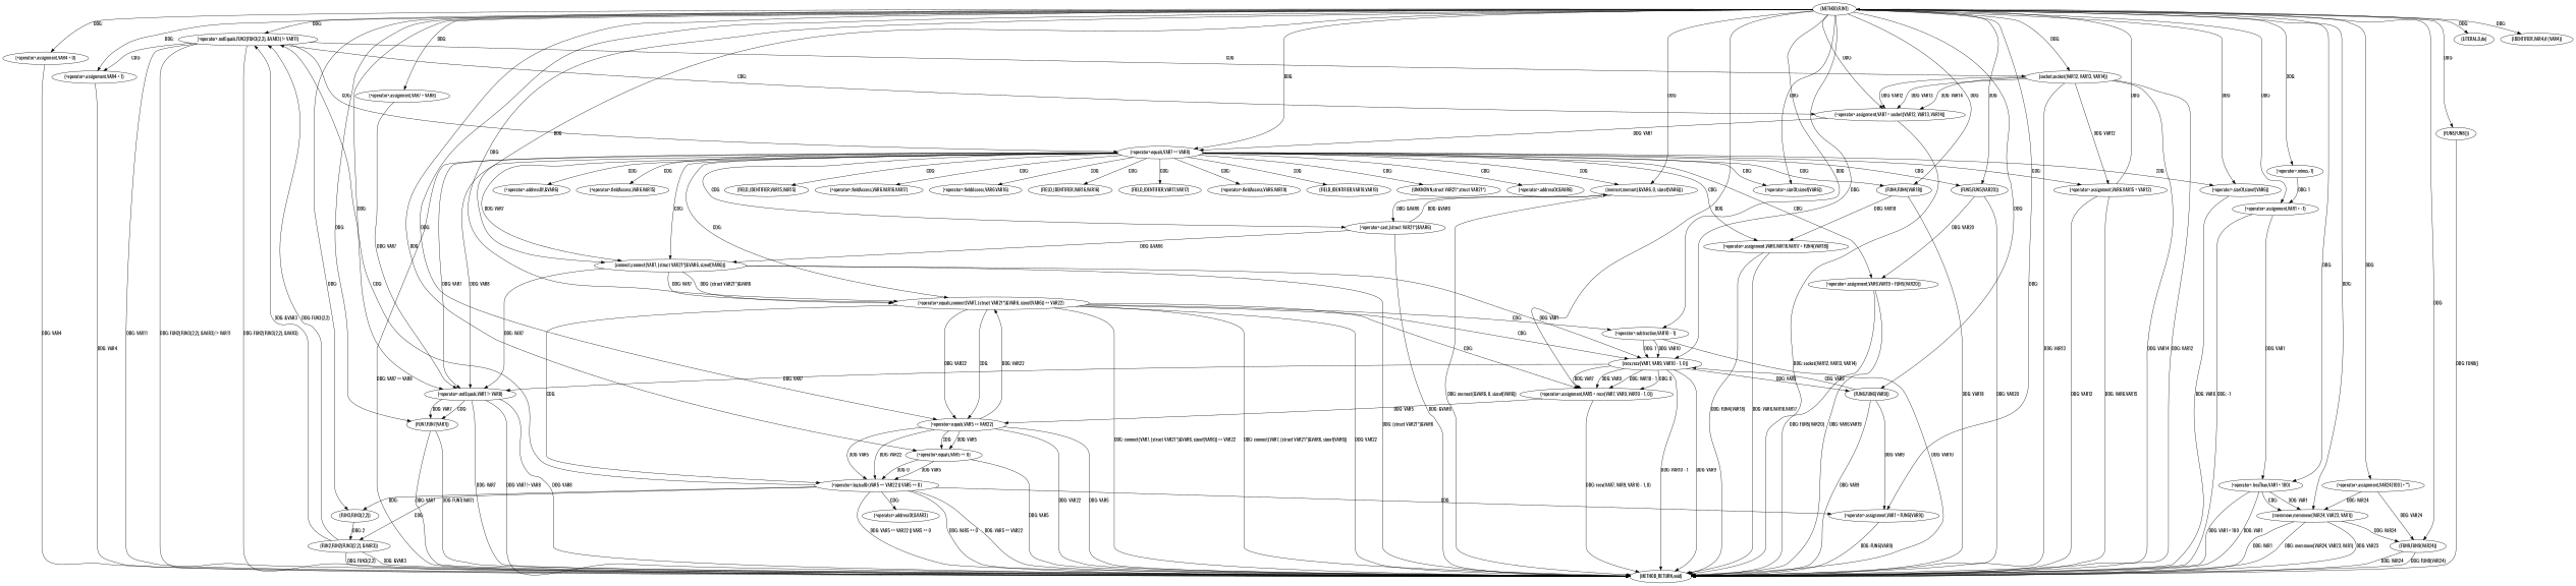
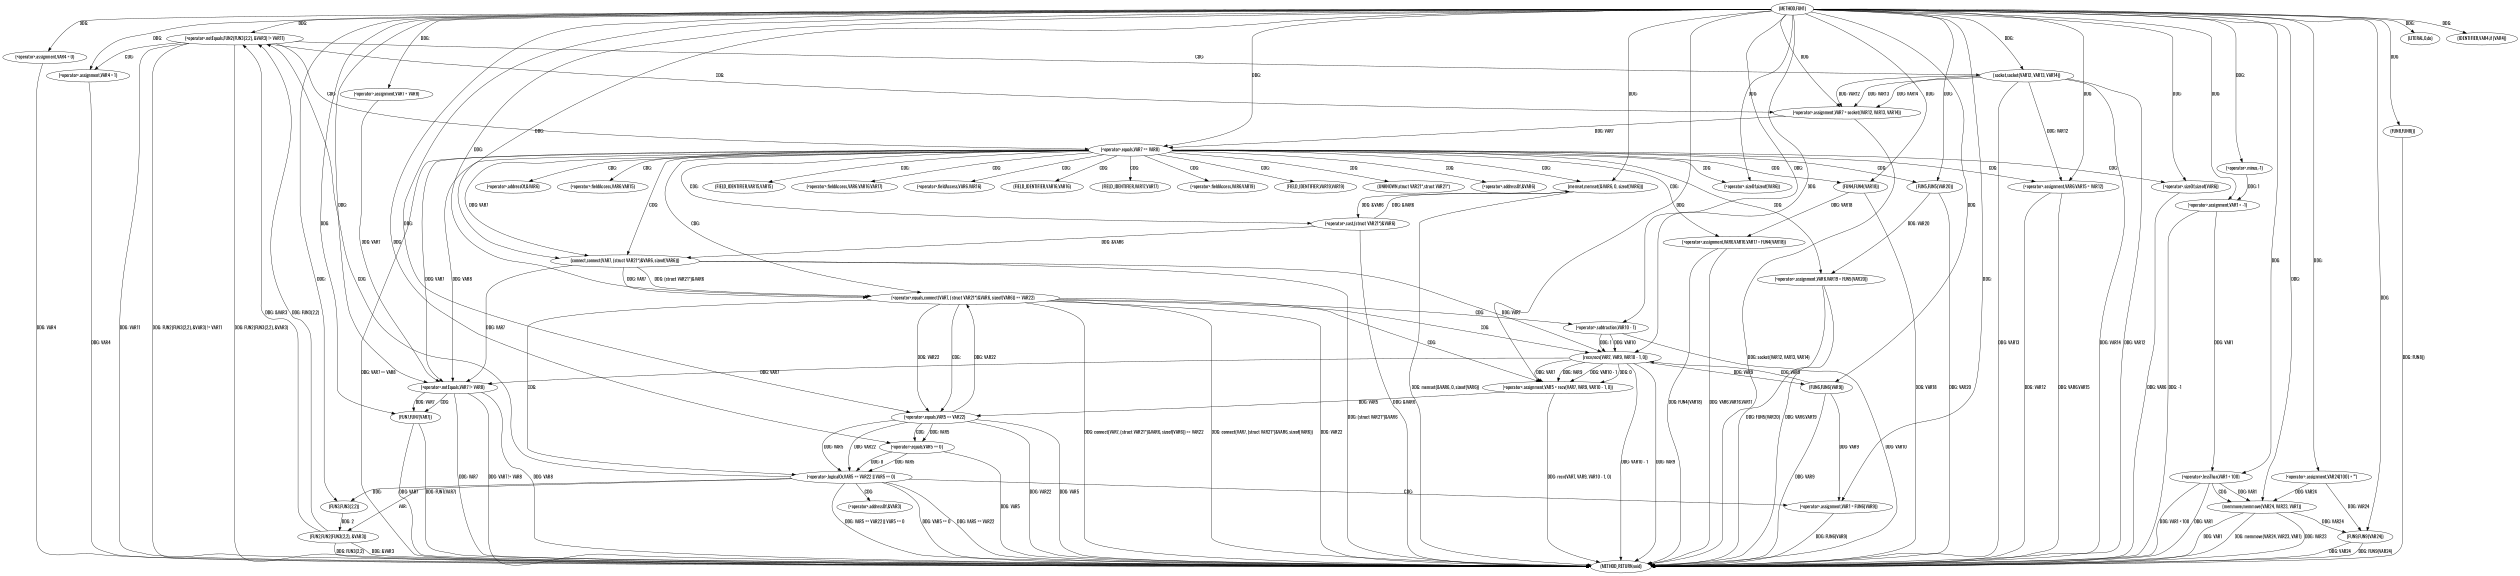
  digraph {
    fontname=Oswald
    node [fontname=Oswald]
    edge [fontname=Oswald]
    n1 [label="(METHOD,FUN1)"]
    n2 [label="(<operator>.assignment,VAR1 = -1)"]
    n3 [label="(<operator>.minus,-1)"]
    n4 [label="(<operator>.assignment,VAR4 = 0)"]
    n5 [label="(<operator>.assignment,VAR7 = VAR8)"]
    n6 [label="(<operator>.notEquals,FUN2(FUN3(2,2), &VAR3) != VAR11)"]
    n7 [label="(FUN3,FUN3(2,2))"]
    n8 [label="(<operator>.assignment,VAR4 = 1)"]
    n9 [label="(<operator>.assignment,VAR7 = socket(VAR12, VAR13, VAR14))"]
    n10 [label="(socket,socket(VAR12, VAR13, VAR14))"]
    n11 [label="(<operator>.equals,VAR7 == VAR8)"]
    n12 [label="(memset,memset(&VAR6, 0, sizeof(VAR6)))"]
    n13 [label="(<operator>.sizeOf,sizeof(VAR6))"]
    n14 [label="(<operator>.assignment,VAR6.VAR15 = VAR12)"]
    n15 [label="(FUN4,FUN4(VAR18))"]
    n16 [label="(FUN5,FUN5(VAR20))"]
    n17 [label="(<operator>.equals,connect(VAR7, (struct VAR21*)&VAR6, sizeof(VAR6)) == VAR22)"]
    n18 [label="(connect,connect(VAR7, (struct VAR21*)&VAR6, sizeof(VAR6)))"]
    n19 [label="(<operator>.sizeOf,sizeof(VAR6))"]
    n20 [label="(<operator>.assignment,VAR5 = recv(VAR7, VAR9, VAR10 - 1, 0))"]
    n21 [label="(recv,recv(VAR7, VAR9, VAR10 - 1, 0))"]
    n22 [label="(<operator>.subtraction,VAR10 - 1)"]
    n23 [label="(<operator>.equals,VAR5 == VAR22)"]
    n24 [label="(<operator>.equals,VAR5 == 0)"]
    n25 [label="(<operator>.assignment,VAR1 = FUN6(VAR9))"]
    n26 [label="(FUN6,FUN6(VAR9))"]
    n27 [label="(LITERAL,0,do)"]
    n28 [label="(<operator>.notEquals,VAR7 != VAR8)"]
    n29 [label="(FUN7,FUN7(VAR7))"]
    n30 [label="(IDENTIFIER,VAR4,if (VAR4))"]
    n31 [label="(FUN8,FUN8())"]
    n32 [label="(<operator>.assignment,VAR24[100] = \"\")"]
    n33 [label="(<operator>.lessThan,VAR1 < 100)"]
    n34 [label="(memmove,memmove(VAR24, VAR23, VAR1))"]
    n35 [label="(FUN9,FUN9(VAR24))"]
    n36 [label="(METHOD_RETURN,void)"]
    n37 [label="(FUN2,FUN2(FUN3(2,2), &VAR3))"]
    n38 [label="(<operator>.assignment,VAR6.VAR16.VAR17 = FUN4(VAR18))"]
    n39 [label="(<operator>.assignment,VAR6.VAR19 = FUN5(VAR20))"]
    n40 [label="(<operator>.cast,(struct VAR21*)&VAR6)"]
    n41 [label="(<operator>.addressOf,&VAR6)"]
    n42 [label="(<operator>.fieldAccess,VAR6.VAR15)"]
    n43 [label="(FIELD_IDENTIFIER,VAR15,VAR15)"]
    n44 [label="(<operator>.fieldAccess,VAR6.VAR16.VAR17)"]
    n45 [label="(<operator>.fieldAccess,VAR6.VAR16)"]
    n46 [label="(FIELD_IDENTIFIER,VAR16,VAR16)"]
    n47 [label="(FIELD_IDENTIFIER,VAR17,VAR17)"]
    n48 [label="(<operator>.fieldAccess,VAR6.VAR19)"]
    n49 [label="(FIELD_IDENTIFIER,VAR19,VAR19)"]
    n50 [label="(UNKNOWN,struct VAR21*,struct VAR21*)"]
    n51 [label="(<operator>.addressOf,&VAR6)"]
    n52 [label="(<operator>.logicalOr,VAR5 == VAR22 || VAR5 == 0)"]
    n53 [label="(<operator>.addressOf,&VAR3)"]
    n1 -> n2 [label="DDG: "]
    n1 -> n3 [label="DDG: "]
    n1 -> n4 [label="DDG: "]
    n1 -> n5 [label="DDG: "]
    n1 -> n6 [label="DDG: "]
    n1 -> n7 [label="DDG: "]
    n1 -> n8 [label="DDG: "]
    n1 -> n9 [label="DDG: "]
    n1 -> n10 [label="DDG: "]
    n1 -> n11 [label="DDG: "]
    n1 -> n12 [label="DDG: "]
    n1 -> n13 [label="DDG: "]
-   n14 -> n1 [label="DDG: "]
+   n1 -> n14 [label="DDG: "]
    n1 -> n15 [label="DDG: "]
    n1 -> n16 [label="DDG: "]
    n1 -> n17 [label="DDG: "]
    n1 -> n18 [label="DDG: "]
    n1 -> n19 [label="DDG: "]
    n1 -> n20 [label="DDG: "]
    n1 -> n21 [label="DDG: "]
    n1 -> n22 [label="DDG: "]
    n1 -> n23 [label="DDG: "]
    n1 -> n24 [label="DDG: "]
    n1 -> n25 [label="DDG: "]
    n1 -> n26 [label="DDG: "]
    n1 -> n27 [label="DDG: "]
    n1 -> n28 [label="DDG: "]
    n1 -> n29 [label="DDG: "]
    n1 -> n30 [label="DDG: "]
    n1 -> n31 [label="DDG: "]
    n1 -> n32 [label="DDG: "]
    n1 -> n33 [label="DDG: "]
    n1 -> n34 [label="DDG: "]
    n1 -> n35 [label="DDG: "]
    n2 -> n33 [label="DDG: VAR1"]
    n2 -> n36 [label="DDG: -1"]
    n3 -> n2 [label="DDG: 1"]
    n4 -> n36 [label="DDG: VAR4"]
    n5 -> n28 [label="DDG: VAR7"]
    n6 -> n8 [label="CDG: "]
    n6 -> n9 [label="CDG: "]
    n6 -> n10 [label="CDG: "]
    n6 -> n11 [label="CDG: "]
    n6 -> n36 [label="DDG: VAR11"]
    n6 -> n36 [label="DDG: FUN2(FUN3(2,2), &VAR3) != VAR11"]
    n6 -> n36 [label="DDG: FUN2(FUN3(2,2), &VAR3)"]
    n7 -> n37 [label="DDG: 2"]
    n8 -> n36 [label="DDG: VAR4"]
    n9 -> n11 [label="DDG: VAR7"]
    n9 -> n36 [label="DDG: socket(VAR12, VAR13, VAR14)"]
    n10 -> n9 [label="DDG: VAR12"]
    n10 -> n9 [label="DDG: VAR13"]
    n10 -> n9 [label="DDG: VAR14"]
    n10 -> n14 [label="DDG: VAR12"]
    n10 -> n36 [label="DDG: VAR14"]
    n10 -> n36 [label="DDG: VAR12"]
    n10 -> n36 [label="DDG: VAR13"]
    n11 -> n12 [label="CDG: "]
    n11 -> n13 [label="CDG: "]
    n11 -> n14 [label="CDG: "]
    n11 -> n15 [label="CDG: "]
    n11 -> n16 [label="CDG: "]
    n11 -> n17 [label="CDG: "]
    n11 -> n18 [label="DDG: VAR7"]
    n11 -> n18 [label="CDG: "]
    n11 -> n19 [label="CDG: "]
    n11 -> n28 [label="DDG: VAR7"]
    n11 -> n28 [label="DDG: VAR8"]
    n11 -> n36 [label="DDG: VAR7 == VAR8"]
    n11 -> n38 [label="CDG: "]
    n11 -> n39 [label="CDG: "]
    n11 -> n40 [label="CDG: "]
    n11 -> n41 [label="CDG: "]
    n11 -> n42 [label="CDG: "]
    n11 -> n43 [label="CDG: "]
    n11 -> n44 [label="CDG: "]
    n11 -> n45 [label="CDG: "]
    n11 -> n46 [label="CDG: "]
    n11 -> n47 [label="CDG: "]
    n11 -> n48 [label="CDG: "]
    n11 -> n49 [label="CDG: "]
    n11 -> n50 [label="CDG: "]
    n11 -> n51 [label="CDG: "]
    n12 -> n36 [label="DDG: memset(&VAR6, 0, sizeof(VAR6))"]
    n12 -> n40 [label="DDG: &VAR6"]
    n14 -> n36 [label="DDG: VAR6.VAR15"]
    n14 -> n36 [label="DDG: VAR12"]
    n15 -> n36 [label="DDG: VAR18"]
    n15 -> n38 [label="DDG: VAR18"]
    n16 -> n36 [label="DDG: VAR20"]
    n16 -> n39 [label="DDG: VAR20"]
    n17 -> n20 [label="CDG: "]
    n17 -> n21 [label="CDG: "]
    n17 -> n22 [label="CDG: "]
    n17 -> n23 [label="DDG: VAR22"]
    n17 -> n23 [label="CDG: "]
    n17 -> n36 [label="DDG: VAR22"]
    n17 -> n36 [label="DDG: connect(VAR7, (struct VAR21*)&VAR6, sizeof(VAR6)) == VAR22"]
    n17 -> n36 [label="DDG: connect(VAR7, (struct VAR21*)&VAR6, sizeof(VAR6))"]
    n17 -> n52 [label="CDG: "]
    n18 -> n17 [label="DDG: VAR7"]
    n18 -> n17 [label="DDG: (struct VAR21*)&VAR6"]
    n18 -> n21 [label="DDG: VAR7"]
    n18 -> n28 [label="DDG: VAR7"]
    n18 -> n36 [label="DDG: (struct VAR21*)&VAR6"]
    n19 -> n36 [label="DDG: VAR6"]
    n20 -> n23 [label="DDG: VAR5"]
    n20 -> n36 [label="DDG: recv(VAR7, VAR9, VAR10 - 1, 0)"]
    n21 -> n20 [label="DDG: VAR7"]
    n21 -> n20 [label="DDG: VAR9"]
    n21 -> n20 [label="DDG: VAR10 - 1"]
    n21 -> n20 [label="DDG: 0"]
    n21 -> n26 [label="DDG: VAR9"]
    n21 -> n28 [label="DDG: VAR7"]
    n21 -> n36 [label="DDG: VAR10 - 1"]
    n21 -> n36 [label="DDG: VAR9"]
    n22 -> n21 [label="DDG: VAR10"]
    n22 -> n21 [label="DDG: 1"]
    n22 -> n36 [label="DDG: VAR10"]
    n23 -> n17 [label="DDG: VAR22"]
    n23 -> n24 [label="DDG: VAR5"]
    n23 -> n24 [label="CDG: "]
    n23 -> n36 [label="DDG: VAR22"]
    n23 -> n36 [label="DDG: VAR5"]
    n23 -> n52 [label="DDG: VAR5"]
    n23 -> n52 [label="DDG: VAR22"]
    n24 -> n36 [label="DDG: VAR5"]
    n24 -> n52 [label="DDG: VAR5"]
    n24 -> n52 [label="DDG: 0"]
    n25 -> n36 [label="DDG: FUN6(VAR9)"]
    n26 -> n21 [label="CDG: VAR9"]
    n26 -> n25 [label="DDG: VAR9"]
    n26 -> n36 [label="DDG: VAR9"]
    n28 -> n29 [label="DDG: VAR7"]
    n28 -> n29 [label="CDG: "]
    n28 -> n36 [label="DDG: VAR7"]
    n28 -> n36 [label="DDG: VAR8"]
    n28 -> n36 [label="DDG: VAR7 != VAR8"]
    n29 -> n36 [label="DDG: VAR7"]
    n29 -> n36 [label="DDG: FUN7(VAR7)"]
    n31 -> n36 [label="DDG: FUN8()"]
    n32 -> n34 [label="DDG: VAR24"]
    n32 -> n35 [label="DDG: VAR24"]
    n33 -> n34 [label="DDG: VAR1"]
    n33 -> n34 [label="CDG: "]
    n33 -> n36 [label="DDG: VAR1 < 100"]
    n33 -> n36 [label="DDG: VAR1"]
    n34 -> n35 [label="DDG: VAR24"]
    n34 -> n36 [label="DDG: VAR1"]
    n34 -> n36 [label="DDG: memmove(VAR24, VAR23, VAR1)"]
    n34 -> n36 [label="DDG: VAR23"]
    n35 -> n36 [label="DDG: VAR24"]
    n35 -> n36 [label="DDG: FUN9(VAR24)"]
    n37 -> n6 [label="DDG: FUN3(2,2)"]
    n37 -> n6 [label="DDG: &VAR3"]
    n37 -> n36 [label="DDG: FUN3(2,2)"]
    n37 -> n36 [label="DDG: &VAR3"]
    n38 -> n36 [label="DDG: VAR6.VAR16.VAR17"]
    n38 -> n36 [label="DDG: FUN4(VAR18)"]
    n39 -> n36 [label="DDG: VAR6.VAR19"]
    n39 -> n36 [label="DDG: FUN5(VAR20)"]
    n40 -> n12 [label="DDG: &VAR6"]
    n40 -> n18 [label="DDG: &VAR6"]
    n40 -> n36 [label="DDG: &VAR6"]
    n52 -> n6 [label="CDG: "]
    n52 -> n7 [label="DDG: "]
    n52 -> n25 [label="CDG: "]
    n52 -> n36 [label="DDG: VAR5 == VAR22 || VAR5 == 0"]
    n52 -> n36 [label="DDG: VAR5 == 0"]
    n52 -> n36 [label="DDG: VAR5 == VAR22"]
-   n52 -> n37 [label="CDG: "]
+   n52 -> n37 [label="VAR: "]
    n52 -> n53 [label="CDG: "]
  }
